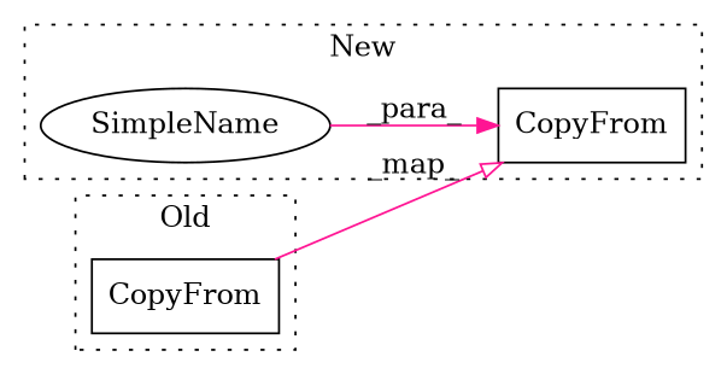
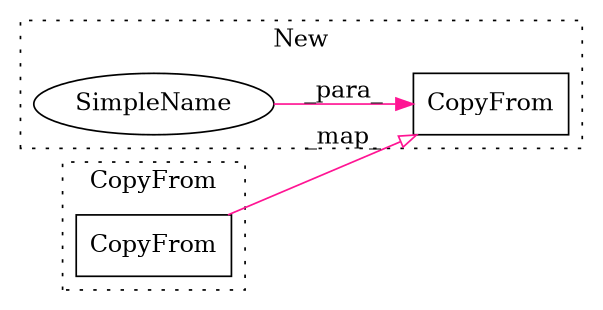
  digraph {
    rankdir=LR
    node [a=32 l="9,1" shape=box]
    edge [color=deeppink]
    n1 [label=CopyFrom s="1458,1468"]
    n2 [a=42 l=1 label=SimpleName s=1467 shape=ellipse]
    n3 [label=CopyFrom s="1236,1258"]
    subgraph cluster_1 {
      label=New
      style=dotted
      n1
      n2
    }
    subgraph cluster_2 {
-     label=Old
+     label=CopyFrom
      style=dotted
      n3
    }
    n2 -> n1 [label=_para_ arrowhead=normal]
    n3 -> n1 [label=_map_ arrowhead=onormal]
  }
